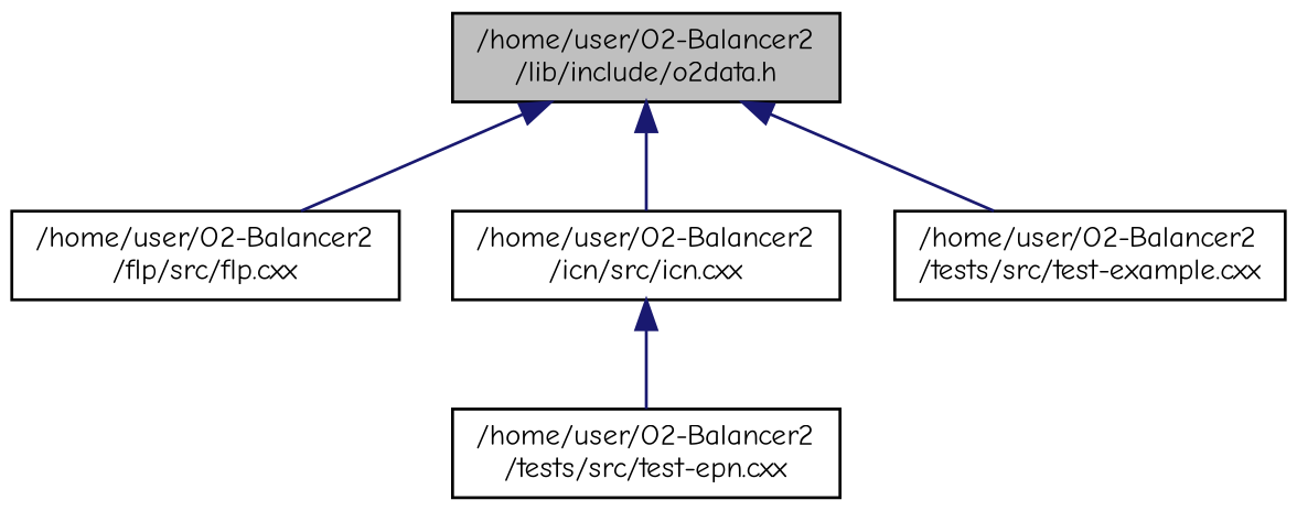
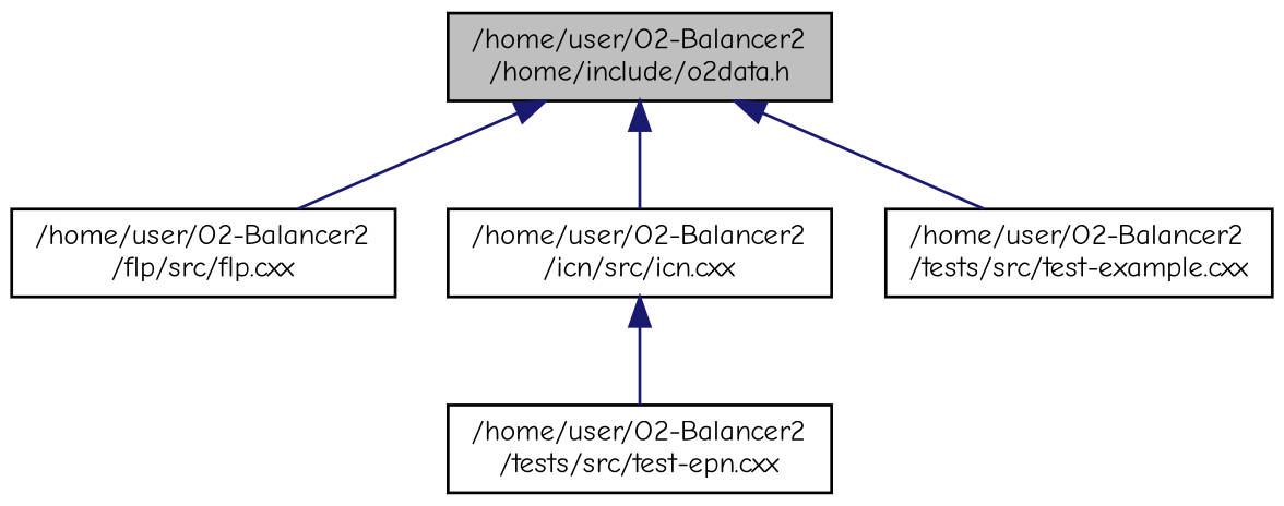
  digraph {
    fontname="Comic Neue"
    node [color=black fillcolor=white fontname="Comic Neue" fontsize=10 shape=record style=filled]
    edge [color=midnightblue dir=back fontname="Comic Neue" fontsize=10 labelfontname=Helvetica labelfontsize=10 style=solid]
-   n1 [fillcolor=grey75 fontcolor=black height=0.2 label="/home/user/O2-Balancer2\l/lib/include/o2data.h" width=0.4]
+   n1 [fillcolor=grey75 fontcolor=black height=0.2 label="/home/user/O2-Balancer2\l/home/include/o2data.h" width=0.4]
    n2 [height=0.2 label="/home/user/O2-Balancer2\l/flp/src/flp.cxx" width=0.4]
    n3 [height=0.2 label="/home/user/O2-Balancer2\l/icn/src/icn.cxx" width=0.4]
    n4 [height=0.2 label="/home/user/O2-Balancer2\l/tests/src/test-example.cxx" width=0.4]
    n5 [height=0.2 label="/home/user/O2-Balancer2\l/tests/src/test-epn.cxx" width=0.4]
    n1 -> n2
    n1 -> n3
    n1 -> n4
    n3 -> n5
  }
